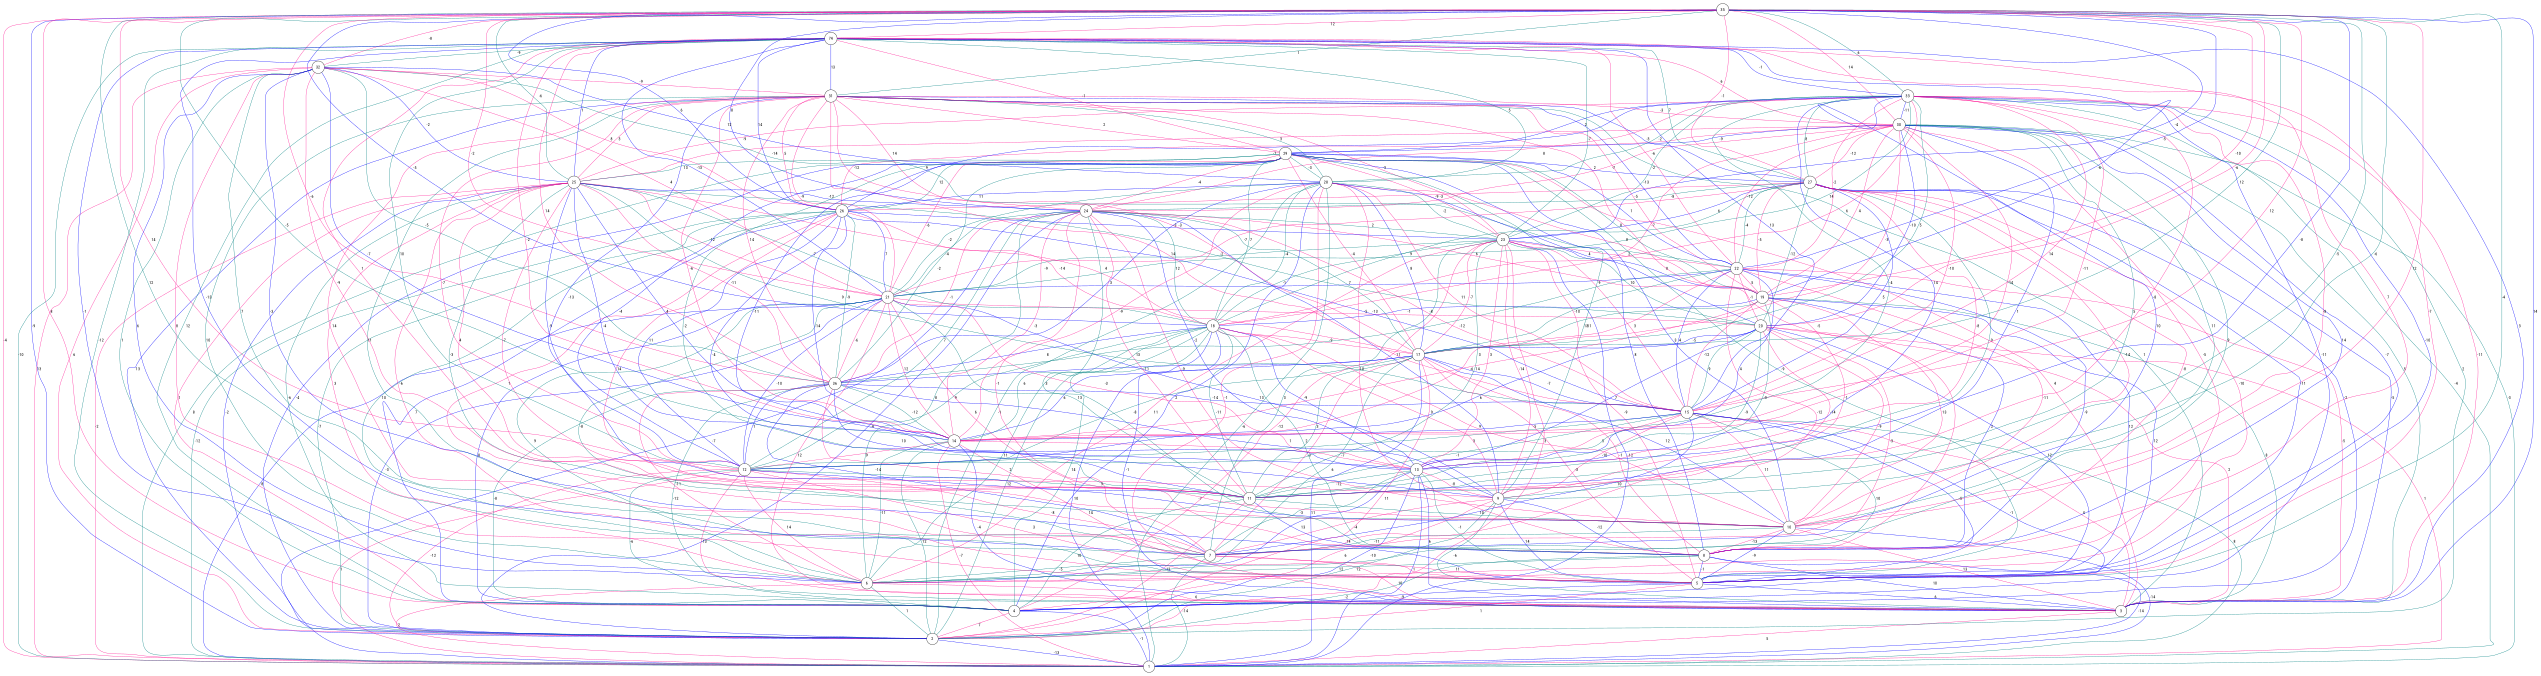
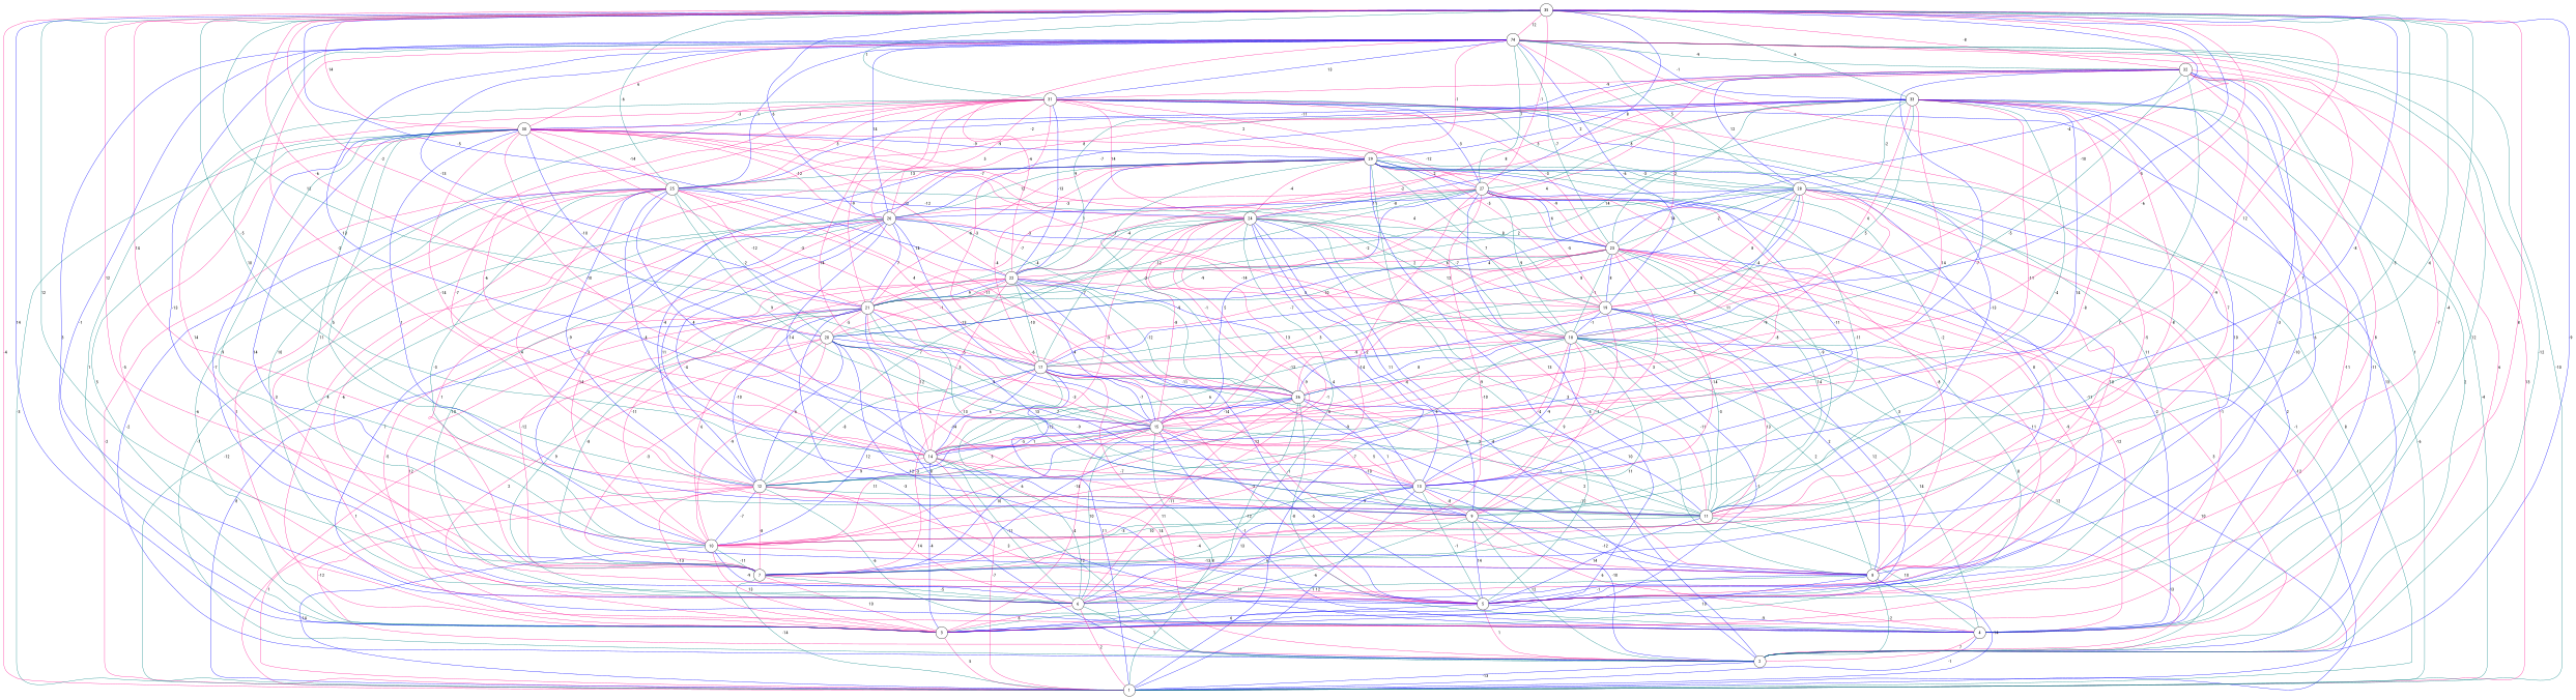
  graph {
    fontname="Roboto Condensed"
    node [fontname="Roboto Condensed" shape=circle]
    edge [color=deeppink fontname="Roboto Condensed"]
    35
    1
    2
    3
    4
    5
    7
    9
    10
    11
    12
    13
    14
    15
    n15 [label=36]
    17
    18
    19
    20
    21
    22
    23
    24
    25
    26
    27
    30
    31
    32
    33
    n31 [label=74]
    6
    8
    29
    28
    35 -- 1 [label=-4]
    35 -- 2 [color=blue label=-9]
    35 -- 3 [color=blue label=14]
    35 -- 4 [label=8]
    35 -- 5 [color=teal label=-4]
    35 -- 7 [color=teal label=12]
    35 -- 9 [color=teal label=-6]
    35 -- 10 [label=12]
    35 -- 11 [color=teal label=-5]
    35 -- 12 [label=14]
    35 -- 13 [color=blue label=-8]
    35 -- 14 [color=teal label=-5]
    35 -- 15 [label=12]
    35 -- n15 [label=-6]
    35 -- 17 [color=teal label=12]
    35 -- 18 [color=blue label=-5]
    35 -- 19 [label=-10]
    35 -- 20 [label=-6]
    35 -- 21 [label=-2]
    35 -- 22 [color=blue label=-5]
    35 -- 23 [color=blue label=-4]
    35 -- 24 [color=blue label=8]
    35 -- 25 [color=teal label=-6]
    35 -- 26 [color=blue label=6]
    35 -- 27 [label=-1]
    35 -- 30 [label=14]
    35 -- 31 [color=teal label=1]
    35 -- 32 [label=-8]
    35 -- 33 [color=teal label=6]
    35 -- n31 [label=12]
    2 -- 1 [color=blue label=-13]
    3 -- 1 [label=5]
    4 -- 1 [color=blue label=-1]
    4 -- 2 [label=7]
    5 -- 2 [label=1]
    5 -- 3 [color=blue label=6]
    5 -- 4 [color=blue label=-9]
    7 -- 1 [color=teal label=-14]
    7 -- 3 [label=10]
    7 -- 5 [label=11]
    7 -- 6 [color=teal label=-5]
    9 -- 2 [color=teal label=12]
    9 -- 3 [color=teal label=-6]
    9 -- 4 [label=6]
    9 -- 5 [color=blue label=14]
    9 -- 7 [label=-4]
    9 -- 8 [color=blue label=-12]
    10 -- 1 [color=blue label=-14]
    10 -- 3 [label=13]
    10 -- 5 [color=blue label=-9]
    10 -- 7 [color=teal label=-11]
    10 -- 8 [label=-13]
    11 -- 2 [label=-13]
    11 -- 4 [color=teal label=10]
    11 -- 5 [color=blue label=14]
    11 -- 10 [color=teal label=10]
    12 -- 1 [label=1]
    12 -- 2 [label=-12]
    12 -- 3 [label=-13]
    12 -- 4 [color=teal label=-6]
    12 -- 5 [label=3]
    12 -- 7 [label=-8]
    12 -- 10 [color=blue label=-7]
    12 -- 11 [color=teal label=9]
    12 -- 6 [label=14]
    13 -- 1 [color=blue label=1]
    13 -- 2 [color=blue label=-10]
    13 -- 3 [color=blue label=6]
    13 -- 5 [color=teal label=-1]
    13 -- 7 [color=teal label=-3]
    13 -- 9 [label=-8]
    13 -- 11 [color=teal label=-12]
    13 -- 6 [color=blue label=13]
    14 -- 1 [label=-7]
    14 -- 2 [color=teal label=12]
    14 -- 3 [color=blue label=-4]
    14 -- 5 [label=14]
    14 -- 12 [label=9]
    14 -- 13 [label=-7]
    14 -- 6 [color=teal label=-11]
    15 -- 1 [color=teal label=8]
    15 -- 3 [label=4]
    15 -- 4 [color=blue label=-1]
    15 -- 5 [color=blue label=-5]
    15 -- 7 [color=blue label=10]
    15 -- 9 [label=-10]
    15 -- 10 [label=11]
    15 -- 11 [color=teal label=-1]
    15 -- 12 [color=teal label=3]
    15 -- 13 [label=5]
    15 -- 14 [color=blue label=-5]
    15 -- 6 [color=teal label=10]
    n15 -- 3 [color=teal label=-12]
    n15 -- 4 [color=teal label=-8]
    n15 -- 7 [color=blue label=-14]
    n15 -- 9 [color=blue label=1]
    n15 -- 11 [color=blue label=10]
    n15 -- 12 [color=blue label=1]
    n15 -- 14 [color=teal label=-12]
    n15 -- 15 [color=blue label=-14]
    n15 -- 6 [label=-11]
    n15 -- 8 [label=2]
    17 -- 1 [color=blue label=11]
    17 -- 2 [label=11]
    17 -- 5 [label=-3]
    17 -- 7 [label=-3]
    17 -- 10 [color=blue label=12]
    17 -- 11 [color=teal label=3]
    17 -- 12 [color=teal label=-8]
    17 -- 14 [color=blue label=6]
    17 -- 15 [color=blue label=-7]
    17 -- n15 [color=blue label=-11]
    17 -- 6 [color=teal label=6]
    17 -- 8 [label=-1]
    18 -- 1 [color=blue label=10]
    18 -- 2 [color=teal label=12]
    18 -- 3 [color=blue label=-1]
    18 -- 4 [color=teal label=14]
    18 -- 9 [label=9]
    18 -- 10 [label=9]
    18 -- 11 [color=teal label=-11]
    18 -- 12 [color=teal label=9]
    18 -- 13 [color=blue label=-9]
    18 -- 14 [color=teal label=6]
    18 -- n15 [color=blue label=8]
    18 -- 17 [label=-9]
    18 -- 6 [color=teal label=11]
    18 -- 8 [color=teal label=2]
    19 -- 3 [color=teal label=8]
    19 -- 5 [color=blue label=12]
    19 -- 9 [label=-1]
    19 -- 10 [label=13]
    19 -- 11 [color=teal label=-3]
    19 -- 14 [label=-6]
    19 -- 15 [label=-12]
    19 -- 17 [color=teal label=13]
    19 -- 18 [color=blue label=-1]
    19 -- 8 [color=blue label=2]
    20 -- 1 [label=1]
    20 -- 3 [label=2]
    20 -- 5 [color=blue label=12]
    20 -- 7 [label=-3]
    20 -- 9 [label=-14]
    20 -- 10 [label=-9]
    20 -- 11 [color=teal label=-9]
    20 -- 12 [color=blue label=6]
    20 -- 13 [color=blue label=7]
    20 -- 15 [color=teal label=9]
    20 -- 17 [color=blue label=-5]
    21 -- 1 [color=blue label=8]
    21 -- 2 [color=blue label=-3]
    21 -- 3 [label=12]
    21 -- 4 [color=blue label=8]
    21 -- 7 [color=teal label=-8]
    21 -- 9 [color=blue label=13]
    21 -- 10 [label=6]
    21 -- 11 [color=teal label=13]
    21 -- 12 [color=blue label=-10]
    21 -- 13 [label=-3]
    21 -- 14 [label=12]
    21 -- n15 [label=-6]
    21 -- 20 [label=-5]
    21 -- 6 [color=teal label=9]
    22 -- 3 [label=-5]
    22 -- 5 [color=blue label=12]
    22 -- 7 [label=-12]
    22 -- 10 [label=-11]
    22 -- 13 [color=blue label=4]
    22 -- 14 [label=3]
    22 -- 15 [color=blue label=4]
    22 -- n15 [color=teal label=-12]
    22 -- 17 [color=teal label=-10]
    22 -- 19 [label=5]
    22 -- 20 [label=-1]
    22 -- 21 [color=blue label=9]
    22 -- 8 [color=blue label=-9]
    23 -- 1 [color=blue label=-12]
    23 -- 2 [label=3]
    23 -- 4 [label=-12]
    23 -- 5 [label=-9]
    23 -- 7 [color=teal label=3]
    23 -- 9 [label=-14]
    23 -- 11 [color=teal label=14]
    23 -- 13 [label=3]
    23 -- 15 [label=3]
    23 -- 17 [label=-7]
    23 -- 18 [color=teal label=-1]
    23 -- 19 [color=blue label=8]
    23 -- 20 [color=teal label=10]
    23 -- 21 [color=teal label=-9]
    23 -- 22 [label=2]
    23 -- 6 [label=11]
    24 -- 1 [color=blue label=-7]
    24 -- 2 [color=blue label=-4]
    24 -- 7 [label=-1]
    24 -- 9 [color=blue label=11]
    24 -- 10 [label=-9]
    24 -- 11 [label=13]
    24 -- 12 [color=teal label=7]
    24 -- 13 [color=blue label=-2]
    24 -- 14 [label=-3]
    24 -- 15 [label=-8]
    24 -- n15 [label=-1]
    24 -- 17 [color=teal label=7]
    24 -- 18 [color=teal label=12]
    24 -- 19 [label=6]
    24 -- 21 [color=teal label=-4]
    24 -- 23 [color=teal label=2]
    24 -- 6 [color=teal label=8]
    24 -- 8 [color=teal label=3]
    25 -- 1 [label=-2]
    25 -- 2 [color=blue label=-2]
    25 -- 3 [color=teal label=-6]
    25 -- 4 [label=1]
    25 -- 5 [label=-6]
-   25 -- 9 [label=-7]
    25 -- 10 [color=teal label=-3]
    25 -- 11 [label=4]
    25 -- 12 [color=blue label=-9]
    25 -- 13 [color=blue label=-4]
    25 -- 14 [color=blue label=4]
    25 -- 15 [color=teal label=9]
    25 -- n15 [label=-11]
    25 -- 17 [label=4]
    25 -- 18 [color=teal label=-7]
    25 -- 20 [color=teal label=-2]
    25 -- 21 [label=-12]
    25 -- 24 [color=blue label=-12]
    25 -- 6 [label=3]
    26 -- 1 [color=teal label=-12]
    26 -- 2 [color=teal label=-7]
    26 -- 4 [color=blue label=7]
    26 -- 7 [label=1]
    26 -- 9 [color=blue label=-4]
    26 -- 10 [label=14]
    26 -- 12 [color=blue label=11]
    26 -- 14 [color=blue label=-14]
    26 -- 15 [color=blue label=-13]
    26 -- n15 [color=teal label=-9]
    26 -- 18 [label=-14]
    26 -- 21 [color=blue label=7]
    26 -- 23 [color=blue label=-3]
    26 -- 6 [color=teal label=10]
    27 -- 3 [color=blue label=-5]
    27 -- 4 [color=blue label=-2]
    27 -- 5 [color=blue label=-11]
    27 -- 10 [label=-14]
    27 -- 11 [color=teal label=-9]
    27 -- 13 [label=-8]
    27 -- 15 [color=blue label=5]
    27 -- 18 [color=teal label=9]
    27 -- 19 [label=-5]
    27 -- 20 [color=teal label=-12]
    27 -- 21 [label=-7]
    27 -- 22 [color=teal label=-4]
    27 -- 23 [color=blue label=6]
    27 -- 24 [color=teal label=-8]
    27 -- 26 [label=-3]
    27 -- 6 [label=-10]
    27 -- 8 [label=-8]
    30 -- 1 [color=teal label=-3]
    30 -- 3 [color=teal label=5]
    30 -- 5 [color=blue label=-7]
    30 -- 7 [color=teal label=9]
    30 -- 9 [color=teal label=5]
    30 -- 10 [color=teal label=11]
    30 -- 11 [color=blue label=1]
    30 -- 14 [label=-14]
    30 -- 15 [label=-10]
    30 -- 17 [label=-3]
    30 -- 18 [label=-7]
    30 -- 19 [label=4]
    30 -- 20 [color=blue label=-10]
    30 -- 22 [label=-12]
    30 -- 24 [label=-7]
    30 -- 25 [label=-14]
    30 -- 26 [label=-12]
    30 -- 27 [label=-12]
    30 -- 6 [label=-5]
    30 -- 8 [color=blue label=14]
    30 -- 29 [color=blue label=-9]
    31 -- 2 [color=blue label=13]
    31 -- 3 [color=teal label=1]
    31 -- 5 [color=teal label=11]
    31 -- 7 [label=14]
    31 -- 11 [color=blue label=-13]
    31 -- 12 [label=-7]
    31 -- 14 [label=-6]
    31 -- 15 [label=14]
    31 -- n15 [label=14]
    31 -- 17 [label=-3]
    31 -- 19 [label=-5]
    31 -- 21 [label=-9]
    31 -- 22 [color=blue label=-13]
    31 -- 23 [label=-3]
    31 -- 24 [label=14]
    31 -- 25 [label=3]
    31 -- 26 [label=5]
    31 -- 27 [color=blue label=-3]
    31 -- 30 [label=-3]
    31 -- 6 [color=teal label=10]
    31 -- 8 [label=-5]
    31 -- 29 [label=2]
    31 -- 28 [color=teal label=3]
    32 -- 1 [label=13]
    32 -- 2 [label=6]
    32 -- 4 [color=teal label=1]
    32 -- 5 [label=8]
    32 -- 7 [color=teal label=7]
    32 -- 11 [label=-9]
    32 -- 14 [color=blue label=-7]
    32 -- n15 [color=teal label=-5]
    32 -- 21 [label=4]
    32 -- 22 [color=teal label=9]
    32 -- 25 [color=blue label=-2]
    32 -- 26 [label=8]
    32 -- 31 [label=-9]
    32 -- 6 [color=blue label=6]
    32 -- 8 [color=blue label=-3]
    32 -- 28 [color=blue label=12]
    33 -- 1 [color=teal label=-4]
    33 -- 2 [color=teal label=2]
    33 -- 3 [label=-11]
    33 -- 4 [color=blue label=-11]
    33 -- 5 [color=blue label=-10]
    33 -- 7 [color=blue label=10]
    33 -- 10 [label=-8]
    33 -- 11 [label=-8]
    33 -- 12 [color=teal label=-4]
    33 -- 13 [color=blue label=14]
    33 -- 14 [label=-11]
    33 -- 15 [label=14]
    33 -- 17 [color=teal label=5]
    33 -- 18 [label=6]
    33 -- 21 [color=teal label=14]
    33 -- 22 [label=-2]
    33 -- 23 [color=teal label=-2]
    33 -- 24 [label=8]
    33 -- 25 [label=-9]
    33 -- 26 [color=blue label=-7]
    33 -- 27 [color=teal label=8]
    33 -- 30 [color=blue label=-11]
    33 -- 29 [color=blue label=2]
    33 -- 28 [color=teal label=-2]
    n31 -- 1 [color=teal label=-10]
    n31 -- 2 [color=teal label=-12]
    n31 -- 3 [color=blue label=3]
    n31 -- 4 [color=teal label=12]
    n31 -- 5 [label=-7]
    n31 -- 7 [color=blue label=-13]
    n31 -- 11 [label=1]
    n31 -- 12 [color=teal label=10]
    n31 -- 14 [label=-2]
    n31 -- 15 [color=blue label=13]
    n31 -- n15 [label=14]
    n31 -- 19 [color=blue label=-6]
    n31 -- 21 [color=blue label=-13]
    n31 -- 22 [label=-6]
    n31 -- 23 [color=teal label=-7]
    n31 -- 25 [color=blue label=1]
    n31 -- 26 [color=blue label=14]
    n31 -- 27 [color=teal label=7]
    n31 -- 30 [label=6]
    n31 -- 31 [color=blue label=13]
    n31 -- 32 [color=teal label=-9]
    n31 -- 33 [color=blue label=-1]
    n31 -- 6 [color=blue label=-1]
    n31 -- 8 [label=7]
    n31 -- 29 [label=-1]
    n31 -- 28 [color=teal label=5]
    6 -- 1 [label=2]
    6 -- 2 [color=teal label=1]
    6 -- 3 [label=6]
    8 -- 1 [color=blue label=-14]
    8 -- 2 [color=teal label=-2]
    8 -- 3 [color=blue label=10]
    8 -- 5 [color=blue label=-1]
    8 -- 6 [color=teal label=12]
    29 -- 1 [color=teal label=8]
    29 -- 2 [color=blue label=-4]
    29 -- 3 [label=4]
    29 -- 5 [color=teal label=-9]
    29 -- 9 [color=teal label=-11]
    29 -- 10 [color=blue label=3]
    29 -- 11 [color=teal label=-2]
    29 -- 12 [color=blue label=-4]
    29 -- 13 [color=blue label=-11]
    29 -- n15 [color=teal label=-2]
    29 -- 17 [label=-4]
    29 -- 18 [color=teal label=7]
    29 -- 19 [color=teal label=8]
    29 -- 21 [label=-6]
    29 -- 22 [color=blue label=1]
    29 -- 23 [label=-9]
    29 -- 24 [label=-4]
    29 -- 25 [color=teal label=13]
    29 -- 26 [color=teal label=12]
    29 -- 27 [color=blue label=2]
    29 -- 8 [color=blue label=8]
    29 -- 28 [color=teal label=-3]
    28 -- 1 [color=teal label=-6]
    28 -- 2 [color=teal label=-1]
    28 -- 3 [label=-1]
    28 -- 4 [color=blue label=2]
    28 -- 14 [label=-9]
    28 -- 15 [label=11]
    28 -- n15 [color=blue label=3]
    28 -- 17 [color=blue label=8]
    28 -- 18 [color=teal label=-4]
    28 -- 19 [label=8]
    28 -- 20 [color=blue label=4]
    28 -- 21 [color=teal label=-2]
    28 -- 23 [color=teal label=-2]
    28 -- 26 [color=blue label=11]
    28 -- 8 [label=10]
  }
